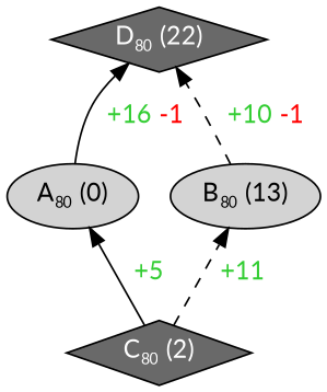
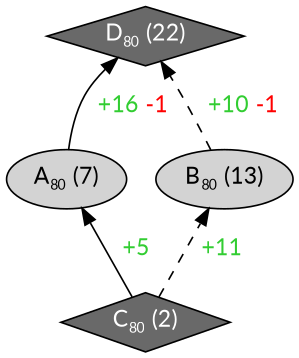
  digraph {
    rankdir=BT
    fontname=Lato
    node [fillcolor=lightgray style=filled fontname=Lato]
    edge [style=solid fontname=Lato]
-   n1 [label=<A<sub><font point-size="10">80</font></sub> (0)>]
+   n1 [label=<A<sub><font point-size="10">80</font></sub> (7)>]
    n2 [fillcolor=dimgray fontcolor=white label=<D<sub><font point-size="10">80</font></sub> (22)> shape=diamond]
    n3 [label=<B<sub><font point-size="10">80</font></sub> (13)>]
    n4 [fillcolor=dimgray fontcolor=white label=<C<sub><font point-size="10">80</font></sub> (2)> shape=diamond]
    n1 -> n2 [label=<  <font color="limegreen">+16</font> <font color="red">-1</font>  >]
    n3 -> n2 [label=<  <font color="limegreen">+10</font> <font color="red">-1</font>  > style=dashed]
    n4 -> n1 [label=<  <font color="limegreen">+5</font>  >]
    n4 -> n3 [label=<  <font color="limegreen">+11</font>  > style=dashed]
  }
